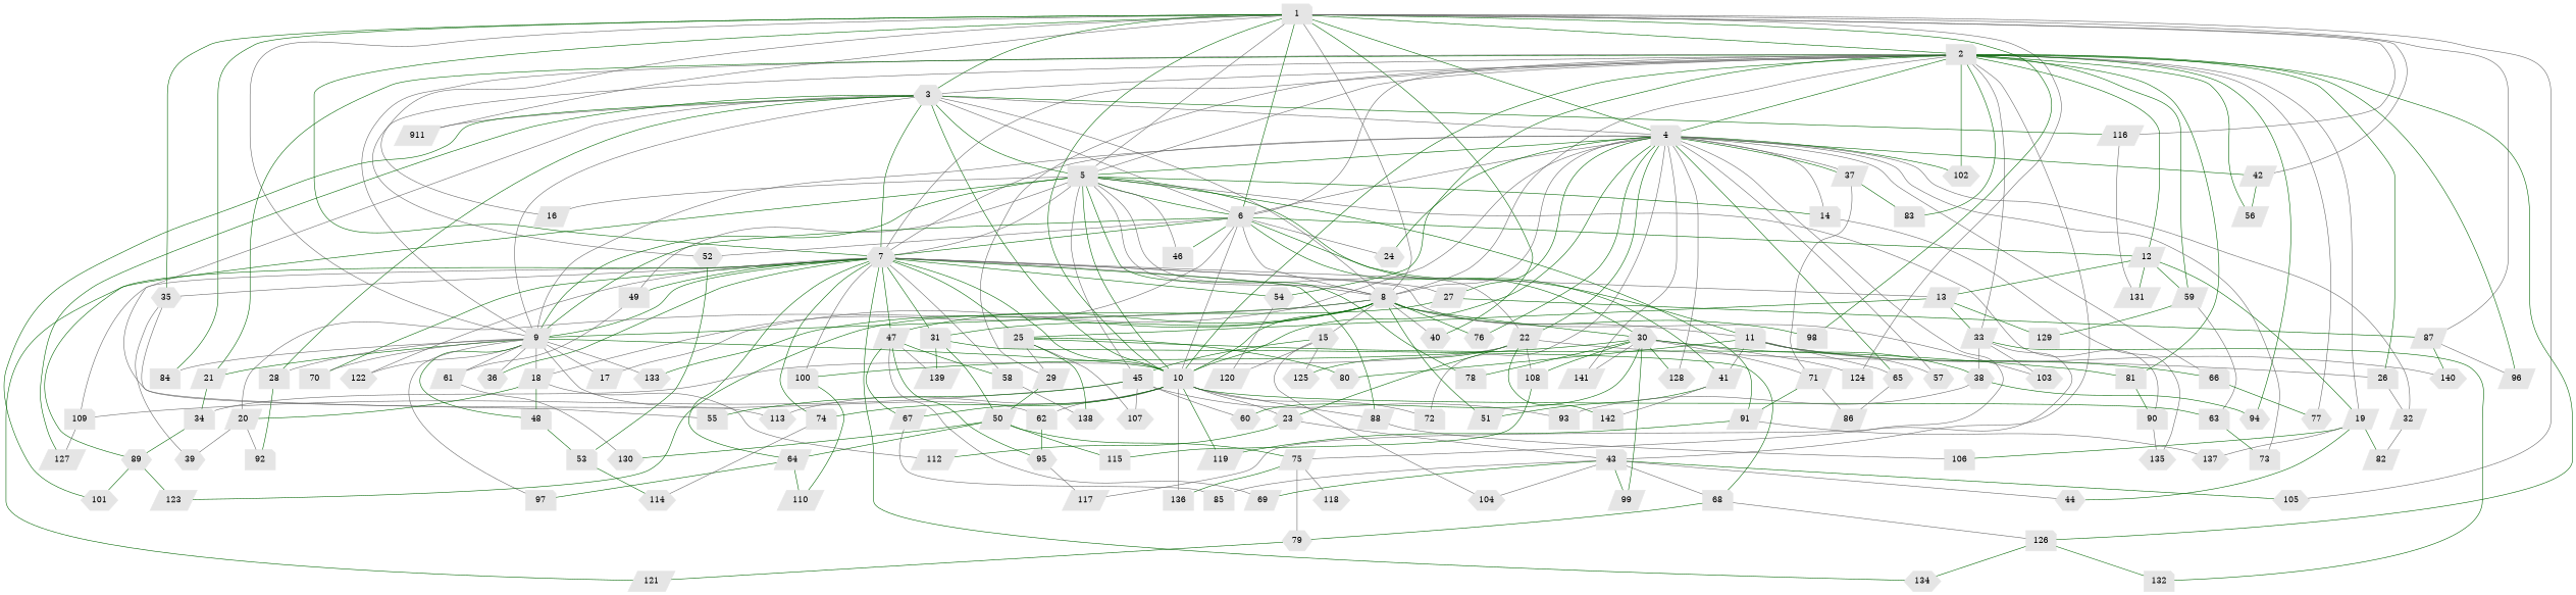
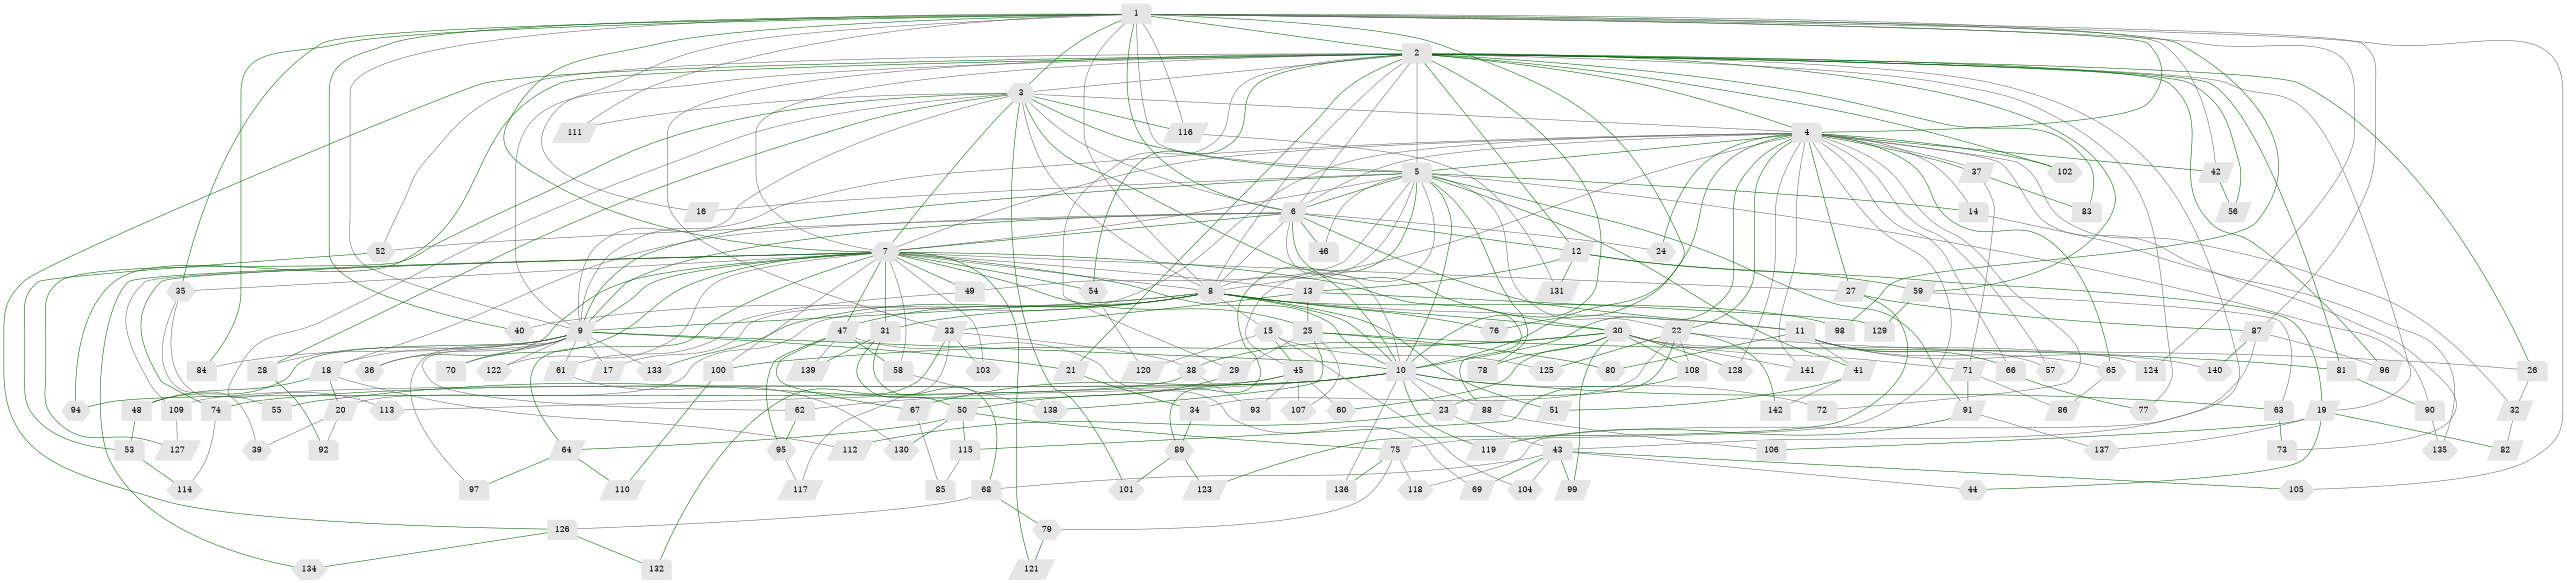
  graph {
    node [color=gray90 shape=note style=filled]
    edge [color=darkgreen]
    1
    2
    3 [shape=hexagon]
    4
    5
    6 [shape=parallelogram]
    7 [shape=hexagon]
    8 [shape=hexagon]
    9 [shape=parallelogram]
    10
    16 [shape=parallelogram]
    35 [shape=hexagon]
    40 [shape=hexagon]
    42 [shape=parallelogram]
    84
    87 [shape=parallelogram]
    98
    105 [shape=hexagon]
-   111 [shape=parallelogram label=911]
+   111 [shape=parallelogram]
    116 [shape=parallelogram]
    124
    12 [shape=parallelogram]
    19 [shape=parallelogram]
    21 [shape=parallelogram]
    26
    29 [shape=parallelogram]
    33 [shape=parallelogram]
    43
    52 [shape=hexagon]
    54 [shape=hexagon]
    56 [shape=parallelogram]
    59 [shape=parallelogram]
    77 [shape=hexagon]
    81
    83
    94 [shape=hexagon]
    96 [shape=parallelogram]
    102 [shape=hexagon]
    126
    28
    101 [shape=hexagon]
    113 [shape=hexagon]
    127 [shape=parallelogram]
    14
    17 [shape=parallelogram]
    22 [shape=parallelogram]
    24 [shape=hexagon]
    27 [shape=parallelogram]
    32 [shape=parallelogram]
    37 [shape=parallelogram]
    57 [shape=hexagon]
    65 [shape=hexagon]
    66
    72
    73
    75 [shape=parallelogram]
    76 [shape=hexagon]
    128 [shape=hexagon]
    141 [shape=parallelogram]
    41 [shape=parallelogram]
    45
    46
    49
    78
    89 [shape=hexagon]
    90
    91 [shape=parallelogram]
    11
    18 [shape=parallelogram]
    30 [shape=hexagon]
    13 [shape=parallelogram]
    25
    31
    36 [shape=hexagon]
    47 [shape=parallelogram]
    58
    64 [shape=parallelogram]
    70
    74
    88 [shape=parallelogram]
    100
    103 [shape=hexagon]
    109
    121 [shape=parallelogram]
    122 [shape=hexagon]
    134 [shape=hexagon]
    15 [shape=hexagon]
    20 [shape=parallelogram]
    51 [shape=parallelogram]
    133 [shape=hexagon]
    48
    61 [shape=parallelogram]
    62
    97
    23 [shape=hexagon]
    63
    67 [shape=parallelogram]
    119 [shape=parallelogram]
    136
    39 [shape=hexagon]
    55
    140 [shape=hexagon]
    118 [shape=hexagon]
    131 [shape=parallelogram]
    104 [shape=hexagon]
    120 [shape=parallelogram]
    125 [shape=hexagon]
    44 [shape=hexagon]
    82 [shape=parallelogram]
    106
    137 [shape=hexagon]
    34
    50 [shape=parallelogram]
    38 [shape=hexagon]
    117 [shape=parallelogram]
    132
    99 [shape=parallelogram]
    68
    69 [shape=parallelogram]
    85
    53
    129
    92
    135 [shape=hexagon]
    108
    142
    123 [shape=parallelogram]
    71 [shape=parallelogram]
    86 [shape=parallelogram]
    79 [shape=hexagon]
    107 [shape=hexagon]
    60 [shape=hexagon]
    93
    80 [shape=hexagon]
    112 [shape=parallelogram]
    138 [shape=hexagon]
    139 [shape=parallelogram]
    95 [shape=hexagon]
    110 [shape=parallelogram]
    114 [shape=hexagon]
    130 [shape=hexagon]
    115
    1 -- 2
    1 -- 3
    1 -- 4
    1 -- 5 [color=gray40]
    1 -- 6
    1 -- 7
    1 -- 8 [color=gray40]
    1 -- 9 [color=gray40]
    1 -- 10
    1 -- 16 [color=gray40]
    1 -- 35
    1 -- 40
    1 -- 42 [color=gray40]
    1 -- 84
    1 -- 87 [color=gray40]
    1 -- 98
    1 -- 105 [color=gray40]
    1 -- 111 [color=gray40]
    1 -- 116 [color=gray40]
    1 -- 124 [color=gray40]
    2 -- 3 [color=gray40]
    2 -- 4
    2 -- 5 [color=gray40]
    2 -- 6 [color=gray40]
    2 -- 7 [color=gray40]
    2 -- 8 [color=gray40]
    2 -- 9 [color=gray40]
    2 -- 10
    2 -- 12
    2 -- 19 [color=gray40]
    2 -- 21
    2 -- 26
    2 -- 29 [color=gray40]
    2 -- 33 [color=gray40]
    2 -- 43 [color=gray40]
    2 -- 52 [color=gray40]
    2 -- 54
    2 -- 56
    2 -- 59
    2 -- 77 [color=gray40]
    2 -- 81
    2 -- 83
    2 -- 94
    2 -- 96
    2 -- 102
    2 -- 126
    3 -- 4 [color=gray40]
    3 -- 5
    3 -- 6 [color=gray40]
    3 -- 7
    3 -- 8 [color=gray40]
    3 -- 9 [color=gray40]
    3 -- 10
    3 -- 111 [color=gray40]
    3 -- 116
    3 -- 28
    3 -- 101
    3 -- 113 [color=gray40]
    3 -- 127
    4 -- 5
    4 -- 6 [color=gray40]
    4 -- 7 [color=gray40]
    4 -- 8 [color=gray40]
    4 -- 9 [color=gray40]
    4 -- 10
    4 -- 42
    4 -- 102
    4 -- 14 [color=gray40]
    4 -- 17 [color=gray40]
    4 -- 22
    4 -- 24
    4 -- 27
    4 -- 32 [color=gray40]
    4 -- 37
    4 -- 37 [color=gray40]
    4 -- 57 [color=gray40]
    4 -- 65
    4 -- 66 [color=gray40]
    4 -- 72 [color=gray40]
    4 -- 73 [color=gray40]
    4 -- 75 [color=gray40]
    4 -- 76
    4 -- 128 [color=gray40]
    4 -- 141 [color=gray40]
    5 -- 6
    5 -- 7 [color=gray40]
    5 -- 8 [color=gray40]
    5 -- 9
    5 -- 10
    5 -- 16 [color=gray40]
    5 -- 14
    5 -- 22 [color=gray40]
    5 -- 41
    5 -- 45 [color=gray40]
    5 -- 46 [color=gray40]
    5 -- 49 [color=gray40]
    5 -- 78
    5 -- 89
    5 -- 90 [color=gray40]
    5 -- 91
    6 -- 7
    6 -- 8 [color=gray40]
    6 -- 9
    6 -- 10 [color=gray40]
    6 -- 12
    6 -- 52 [color=gray40]
    6 -- 24 [color=gray40]
    6 -- 46
    6 -- 11
    6 -- 18 [color=gray40]
    6 -- 30
    7 -- 8 [color=gray40]
    7 -- 9
    7 -- 10
    7 -- 35 [color=gray40]
    7 -- 54
    7 -- 27 [color=gray40]
    7 -- 49
    7 -- 13 [color=gray40]
    7 -- 25
    7 -- 31
    7 -- 36
    7 -- 47
    7 -- 58 [color=gray40]
    7 -- 64
    7 -- 70
    7 -- 74
    7 -- 88
    7 -- 100 [color=gray40]
    7 -- 103 [color=gray40]
    7 -- 109 [color=gray40]
    7 -- 121
    7 -- 122 [color=gray40]
    7 -- 134
    8 -- 9
    8 -- 10
    8 -- 40 [color=gray40]
    8 -- 98
    8 -- 76
    8 -- 11 [color=gray40]
    8 -- 30
    8 -- 31
    8 -- 47
    8 -- 15 [color=gray40]
    8 -- 20 [color=gray40]
    8 -- 51
    8 -- 133
    9 -- 10
    9 -- 84 [color=gray40]
    9 -- 21
    9 -- 28 [color=gray40]
    9 -- 17 [color=gray40]
    9 -- 18 [color=gray40]
    9 -- 36 [color=gray40]
    9 -- 70 [color=gray40]
    9 -- 122 [color=gray40]
    9 -- 133 [color=gray40]
    9 -- 48
    9 -- 61 [color=gray40]
    9 -- 62 [color=gray40]
    9 -- 97 [color=gray40]
    10 -- 113 [color=gray40]
    10 -- 72 [color=gray40]
    10 -- 74
    10 -- 88 [color=gray40]
    10 -- 62 [color=gray40]
    10 -- 23 [color=gray40]
    10 -- 63
    10 -- 67
    10 -- 119
    10 -- 136 [color=gray40]
    35 -- 39 [color=gray40]
    35 -- 55 [color=gray40]
    42 -- 56
    87 -- 96 [color=gray40]
    87 -- 140
+   87 -- 118 [color=gray40]
    116 -- 131 [color=gray40]
    12 -- 19
    12 -- 59
    12 -- 13
    12 -- 131
    19 -- 44
    19 -- 82
    19 -- 106
    19 -- 137 [color=gray40]
    21 -- 34
    26 -- 32 [color=gray40]
    29 -- 50
    33 -- 103 [color=gray40]
    33 -- 38 [color=gray40]
    33 -- 117 [color=gray40]
    33 -- 132
    43 -- 105
    43 -- 104 [color=gray40]
    43 -- 44 [color=gray40]
    43 -- 99
    43 -- 68 [color=gray40]
    43 -- 69
-   43 -- 85 [color=gray40]
+   115 -- 85 [color=gray40]
    52 -- 53
    54 -- 120 [color=gray40]
    59 -- 63 [color=gray40]
    59 -- 129
    81 -- 90
    126 -- 134
    126 -- 132
    28 -- 92
    14 -- 135 [color=gray40]
    22 -- 26 [color=gray40]
    22 -- 23
    22 -- 125
    22 -- 34 [color=gray40]
    22 -- 108 [color=gray40]
    22 -- 142
    27 -- 87
    27 -- 123
    32 -- 82 [color=gray40]
    37 -- 83
    37 -- 71 [color=gray40]
    65 -- 86 [color=gray40]
    66 -- 77
    75 -- 136
    75 -- 118 [color=gray40]
    75 -- 79 [color=gray40]
    41 -- 51
    41 -- 142 [color=gray40]
    45 -- 109 [color=gray40]
    45 -- 55
    45 -- 107 [color=gray40]
    45 -- 60 [color=gray40]
    45 -- 93 [color=gray40]
    49 -- 61 [color=gray40]
    89 -- 101
    89 -- 123
    90 -- 135 [color=gray40]
    91 -- 119
    91 -- 137 [color=gray40]
    11 -- 57 [color=gray40]
    11 -- 65 [color=gray40]
    11 -- 66
    11 -- 41 [color=gray40]
    11 -- 140 [color=gray40]
    11 -- 80
    18 -- 20
    18 -- 48
    18 -- 112 [color=gray40]
    30 -- 124 [color=gray40]
    30 -- 128
    30 -- 141 [color=gray40]
    30 -- 78
    30 -- 100
    30 -- 38
    30 -- 99
    30 -- 108
    30 -- 71 [color=gray40]
    30 -- 60
    13 -- 33
    13 -- 25
    13 -- 129
    25 -- 29 [color=gray40]
    25 -- 81
    25 -- 107 [color=gray40]
    25 -- 80
    25 -- 138
    31 -- 50
    31 -- 68
    31 -- 139
    47 -- 58
    47 -- 67
    47 -- 69 [color=gray40]
    47 -- 139 [color=gray40]
    47 -- 95
    58 -- 138 [color=gray40]
    64 -- 97
    64 -- 110
    74 -- 114 [color=gray40]
    88 -- 106 [color=gray40]
    100 -- 110
    109 -- 127 [color=gray40]
    15 -- 45
    15 -- 104 [color=gray40]
    15 -- 120 [color=gray40]
    15 -- 125 [color=gray40]
    20 -- 39 [color=gray40]
    20 -- 92 [color=gray40]
    48 -- 53
    61 -- 130 [color=gray40]
    62 -- 95
    23 -- 43 [color=gray40]
    23 -- 112
    63 -- 73
    67 -- 85 [color=gray40]
    34 -- 89
    50 -- 75
    50 -- 64
    50 -- 130
    50 -- 115
    38 -- 94
    38 -- 93 [color=gray40]
    68 -- 126 [color=gray40]
    68 -- 79
    53 -- 114
    108 -- 115
    71 -- 91
    71 -- 86 [color=gray40]
    79 -- 121
    95 -- 117 [color=gray40]
  }
